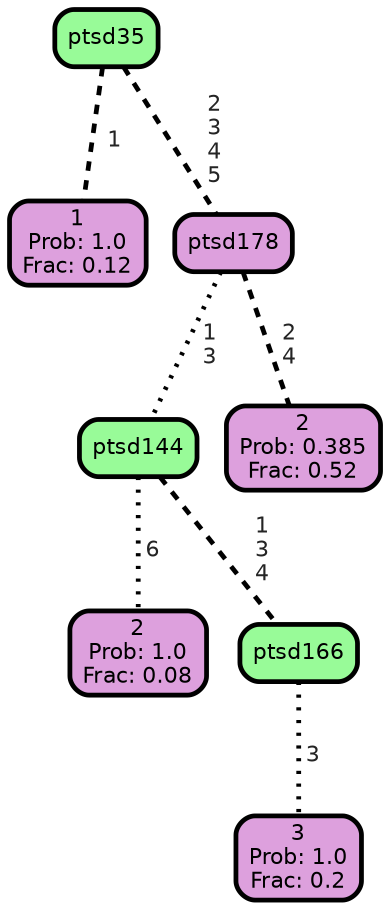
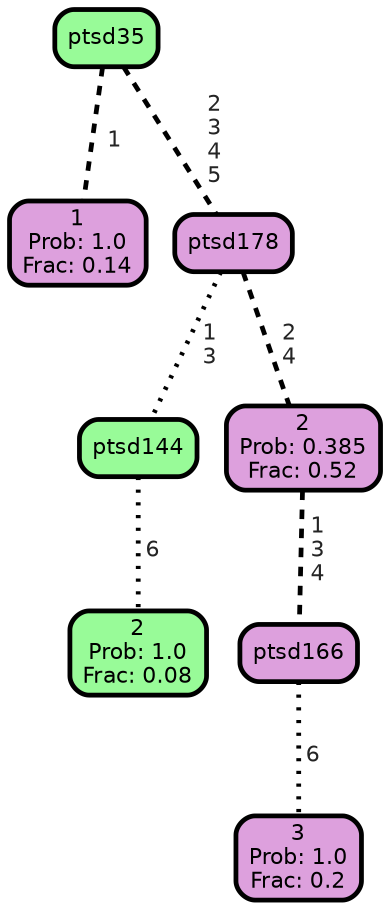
  graph {
    ranksep="0 equally"
    splines=straight
    node [color=black fillcolor=plum fontcolor=black fontname=helvetica penwidth=3 shape=box style="filled, rounded"]
    edge [color=black fontcolor=grey14 fontname=helvetica fontweight=bold penwidth=3 style=dashed]
-   n1 [label="1\nProb: 1.0\nFrac: 0.12"]
+   n1 [label="1\nProb: 1.0\nFrac: 0.14"]
    n2 [fillcolor=palegreen label=ptsd35]
    n3 [label=ptsd178]
    n4 [fillcolor=palegreen label=ptsd144]
    n5 [label="2\nProb: 0.385\nFrac: 0.52"]
-   n6 [label="2\nProb: 1.0\nFrac: 0.08"]
-   n7 [fillcolor=palegreen label=ptsd166]
+   n6 [fillcolor=palegreen label="2\nProb: 1.0\nFrac: 0.08"]
+   n7 [label=ptsd166]
    n8 [label="3\nProb: 1.0\nFrac: 0.2"]
    subgraph sub_1 {
      rank=same
    }
    n2 -- n1 [label=" 1"]
    n2 -- n3 [label=" 2\n 3\n 4\n 5"]
    n3 -- n4 [label=" 1\n 3" style=dotted]
    n3 -- n5 [label=" 2\n 4"]
    n4 -- n6 [label=" 6" style=dotted]
-   n4 -- n7 [label=" 1\n 3\n 4"]
-   n7 -- n8 [label=" 3" style=dotted]
+   n5 -- n7 [label=" 1\n 3\n 4"]
+   n7 -- n8 [label=" 6" style=dotted]
  }
